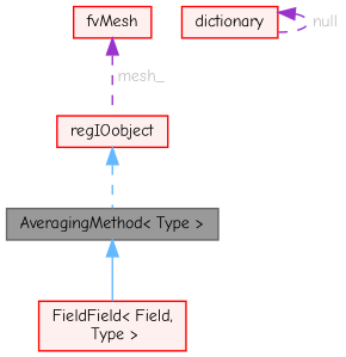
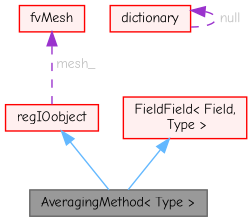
  digraph {
    fontname="Comic Neue"
    node [color=red fillcolor="#FFF0F0" fontname="Comic Neue" fontsize=10 shape=box style=filled]
    edge [color=steelblue1 dir=back fontname="Comic Neue" fontsize=10 labelfontname=Helvetica labelfontsize=10 style=solid]
    n1 [color=gray40 fillcolor=grey60 fontcolor=black height=0.2 label="AveragingMethod\< Type \>" width=0.4]
    n2 [height=0.2 label=regIOobject width=0.4]
    n3 [height=0.2 label="FieldField\< Field,\l Type \>" width=0.4]
    n4 [height=0.2 label=dictionary width=0.4]
    n5 [height=0.2 label=fvMesh width=0.4]
-   n2 -> n1 [style=dashed]
-   n1 -> n3
+   n2 -> n1
+   n3 -> n1
    n4 -> n4 [color=darkorchid3 fontcolor=grey label=" null" style=dashed]
    n5 -> n2 [color=darkorchid3 fontcolor=grey label=" mesh_" style=dashed]
  }
